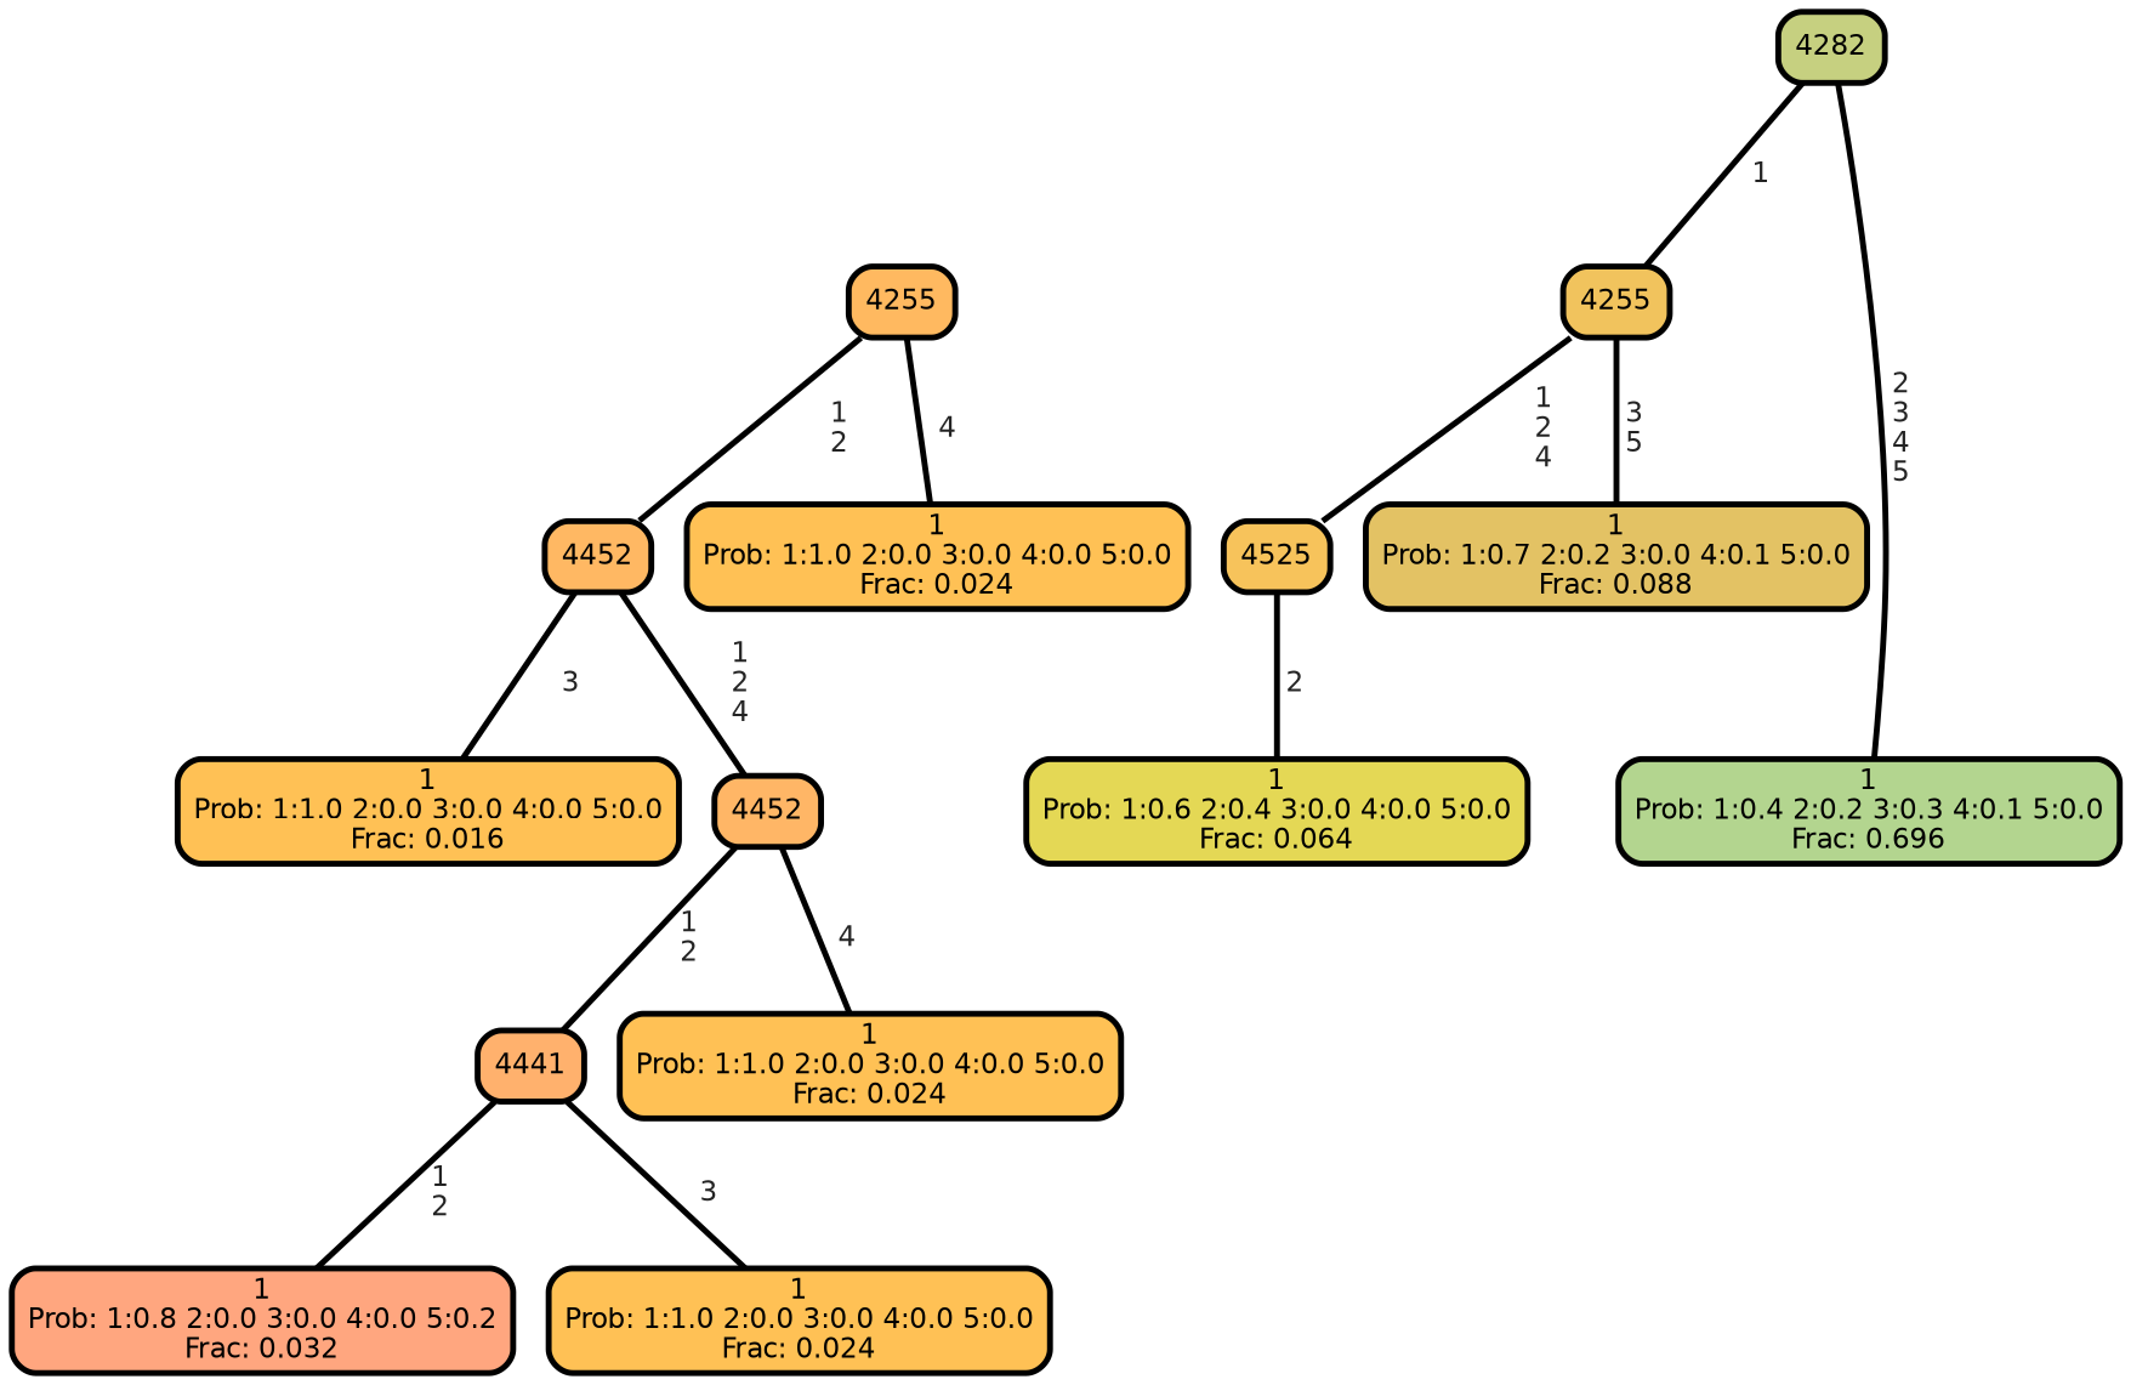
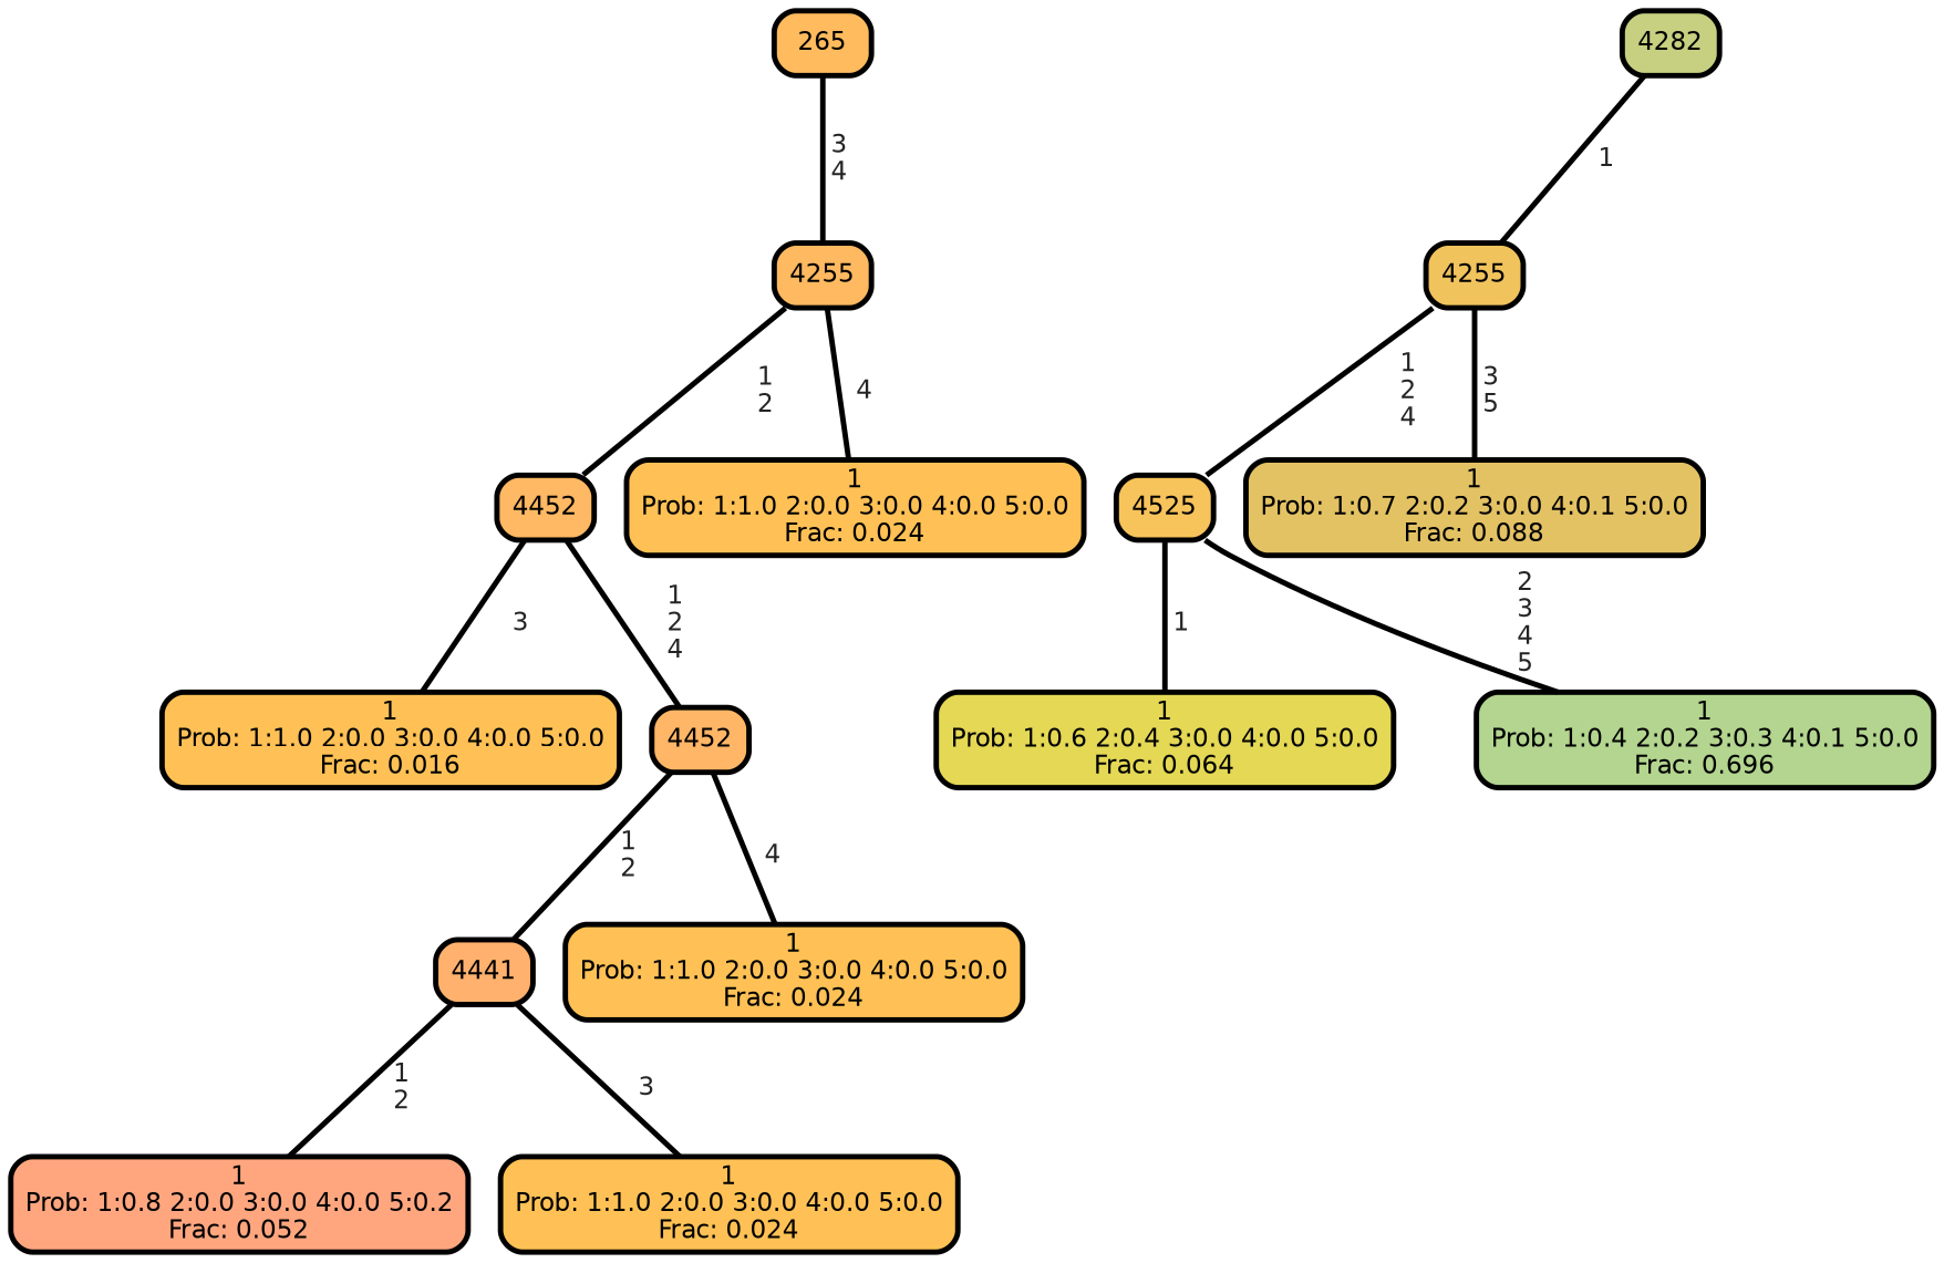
  graph {
    ranksep="0 equally"
    splines=straight
    node [color=black fillcolor="#ffc155" fontcolor=black fontname=helvetica penwidth=3 shape=box style="filled, rounded"]
    edge [color=black fontcolor=grey14 fontname=helvetica fontweight=bold penwidth=3]
+   n1 [fillcolor="#ffbb5d" label=265]
    n2 [fillcolor="#ffb960" label=4255]
    n3 [fillcolor="#ffb863" label=4452]
    n4 [label="1\nProb: 1:1.0 2:0.0 3:0.0 4:0.0 5:0.0\nFrac: 0.024"]
    n5 [label="1\nProb: 1:1.0 2:0.0 3:0.0 4:0.0 5:0.0\nFrac: 0.016"]
    n6 [fillcolor="#ffb666" label=4452]
    n7 [fillcolor="#ffb16d" label=4441]
    n8 [label="1\nProb: 1:1.0 2:0.0 3:0.0 4:0.0 5:0.0\nFrac: 0.024"]
-   n9 [fillcolor="#ffa67f" label="1\nProb: 1:0.8 2:0.0 3:0.0 4:0.0 5:0.2\nFrac: 0.032"]
+   n9 [fillcolor="#ffa67f" label="1\nProb: 1:0.8 2:0.0 3:0.0 4:0.0 5:0.2\nFrac: 0.052"]
    n10 [label="1\nProb: 1:1.0 2:0.0 3:0.0 4:0.0 5:0.0\nFrac: 0.024"]
    n11 [fillcolor="#f7c35b" label=4525]
    n12 [fillcolor="#e4d855" label="1\nProb: 1:0.6 2:0.4 3:0.0 4:0.0 5:0.0\nFrac: 0.064"]
    n13 [fillcolor="#f1c35d" label=4255]
    n14 [fillcolor="#e3c264" label="1\nProb: 1:0.7 2:0.2 3:0.0 4:0.1 5:0.0\nFrac: 0.088"]
    n15 [fillcolor="#c6d080" label=4282]
    n16 [fillcolor="#b3d58f" label="1\nProb: 1:0.4 2:0.2 3:0.3 4:0.1 5:0.0\nFrac: 0.696"]
    subgraph sub_1 {
      rank=same
    }
+   n1 -- n2 [label=" 3\n 4"]
    n2 -- n3 [label=" 1\n 2"]
    n2 -- n4 [label=" 4"]
    n3 -- n5 [label=" 3"]
    n3 -- n6 [label=" 1\n 2\n 4"]
    n6 -- n7 [label=" 1\n 2"]
    n6 -- n8 [label=" 4"]
    n7 -- n9 [label=" 1\n 2"]
    n7 -- n10 [label=" 3"]
-   n11 -- n12 [label=" 2"]
+   n11 -- n12 [label=" 1"]
    n13 -- n11 [label=" 1\n 2\n 4"]
    n13 -- n14 [label=" 3\n 5"]
    n15 -- n13 [label=" 1"]
-   n15 -- n16 [label=" 2\n 3\n 4\n 5"]
+   n11 -- n16 [label=" 2\n 3\n 4\n 5"]
  }
